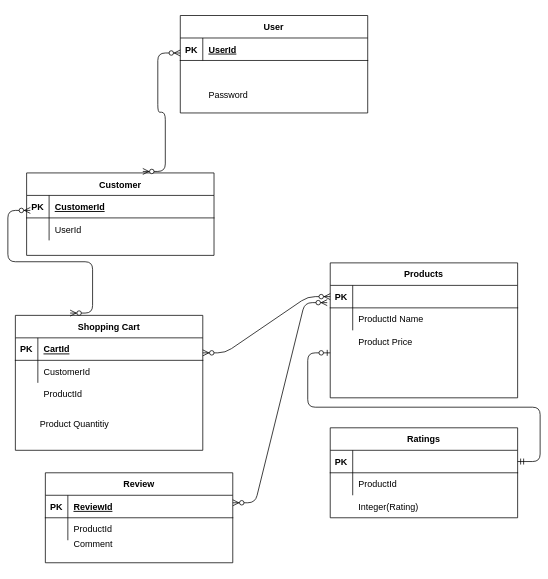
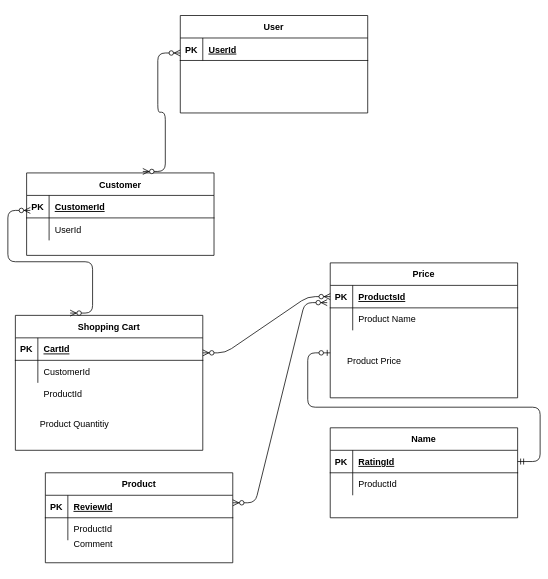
  <mxCell id="0" />
  <mxCell id="1" parent="0" />
  <mxCell id="2" value="User" style="shape=table;startSize=30;container=1;collapsible=1;childLayout=tableLayout;fixedRows=1;rowLines=0;fontStyle=1;align=center;resizeLast=1;" parent="1" vertex="1"><mxGeometry x="240" y="20" width="250" height="130" as="geometry" /></mxCell>
  <mxCell id="3" value="" style="shape=partialRectangle;collapsible=0;dropTarget=0;pointerEvents=0;fillColor=none;points=[[0,0.5],[1,0.5]];portConstraint=eastwest;top=0;left=0;right=0;bottom=1;" parent="2" vertex="1"><mxGeometry y="30" width="250" height="30" as="geometry" /></mxCell>
  <mxCell id="4" value="PK" style="shape=partialRectangle;overflow=hidden;connectable=0;fillColor=none;top=0;left=0;bottom=0;right=0;fontStyle=1;" parent="3" vertex="1"><mxGeometry width="30" height="30" as="geometry" /></mxCell>
  <mxCell id="5" value="UserId" style="shape=partialRectangle;overflow=hidden;connectable=0;fillColor=none;top=0;left=0;bottom=0;right=0;align=left;spacingLeft=6;fontStyle=5;" parent="3" vertex="1"><mxGeometry x="30" width="220" height="30" as="geometry" /></mxCell>
  <mxCell id="6" value="" style="shape=partialRectangle;collapsible=0;dropTarget=0;pointerEvents=0;fillColor=none;points=[[0,0.5],[1,0.5]];portConstraint=eastwest;top=0;left=0;right=0;bottom=0;" parent="2" vertex="1"><mxGeometry y="60" width="250" height="30" as="geometry" /></mxCell>
  <mxCell id="7" value="" style="shape=partialRectangle;overflow=hidden;connectable=0;fillColor=none;top=0;left=0;bottom=0;right=0;" parent="6" vertex="1"><mxGeometry width="30" height="30" as="geometry" /></mxCell>
  <mxCell id="8" value="Customer" style="shape=table;startSize=30;container=1;collapsible=1;childLayout=tableLayout;fixedRows=1;rowLines=0;fontStyle=1;align=center;resizeLast=1;" vertex="1" parent="1"><mxGeometry x="35" y="230" width="250" height="110" as="geometry" /></mxCell>
  <mxCell id="9" value="" style="shape=partialRectangle;collapsible=0;dropTarget=0;pointerEvents=0;fillColor=none;points=[[0,0.5],[1,0.5]];portConstraint=eastwest;top=0;left=0;right=0;bottom=1;" vertex="1" parent="8"><mxGeometry y="30" width="250" height="30" as="geometry" /></mxCell>
  <mxCell id="10" value="PK" style="shape=partialRectangle;overflow=hidden;connectable=0;fillColor=none;top=0;left=0;bottom=0;right=0;fontStyle=1;" vertex="1" parent="9"><mxGeometry width="30" height="30" as="geometry" /></mxCell>
  <mxCell id="11" value="CustomerId" style="shape=partialRectangle;overflow=hidden;connectable=0;fillColor=none;top=0;left=0;bottom=0;right=0;align=left;spacingLeft=6;fontStyle=5;" vertex="1" parent="9"><mxGeometry x="30" width="220" height="30" as="geometry" /></mxCell>
  <mxCell id="12" value="" style="shape=partialRectangle;collapsible=0;dropTarget=0;pointerEvents=0;fillColor=none;points=[[0,0.5],[1,0.5]];portConstraint=eastwest;top=0;left=0;right=0;bottom=0;" vertex="1" parent="8"><mxGeometry y="60" width="250" height="30" as="geometry" /></mxCell>
  <mxCell id="13" value="" style="shape=partialRectangle;overflow=hidden;connectable=0;fillColor=none;top=0;left=0;bottom=0;right=0;" vertex="1" parent="12"><mxGeometry width="30" height="30" as="geometry" /></mxCell>
  <mxCell id="14" value="UserId" style="shape=partialRectangle;overflow=hidden;connectable=0;fillColor=none;top=0;left=0;bottom=0;right=0;align=left;spacingLeft=6;" vertex="1" parent="12"><mxGeometry x="30" width="220" height="30" as="geometry" /></mxCell>
  <mxCell id="15" value="Shopping Cart" style="shape=table;startSize=30;container=1;collapsible=1;childLayout=tableLayout;fixedRows=1;rowLines=0;fontStyle=1;align=center;resizeLast=1;" vertex="1" parent="1"><mxGeometry x="20" y="420" width="250" height="180" as="geometry" /></mxCell>
  <mxCell id="16" value="" style="shape=partialRectangle;collapsible=0;dropTarget=0;pointerEvents=0;fillColor=none;points=[[0,0.5],[1,0.5]];portConstraint=eastwest;top=0;left=0;right=0;bottom=1;" vertex="1" parent="15"><mxGeometry y="30" width="250" height="30" as="geometry" /></mxCell>
  <mxCell id="17" value="PK" style="shape=partialRectangle;overflow=hidden;connectable=0;fillColor=none;top=0;left=0;bottom=0;right=0;fontStyle=1;" vertex="1" parent="16"><mxGeometry width="30" height="30" as="geometry" /></mxCell>
  <mxCell id="18" value="CartId" style="shape=partialRectangle;overflow=hidden;connectable=0;fillColor=none;top=0;left=0;bottom=0;right=0;align=left;spacingLeft=6;fontStyle=5;" vertex="1" parent="16"><mxGeometry x="30" width="220" height="30" as="geometry" /></mxCell>
  <mxCell id="19" value="" style="shape=partialRectangle;collapsible=0;dropTarget=0;pointerEvents=0;fillColor=none;points=[[0,0.5],[1,0.5]];portConstraint=eastwest;top=0;left=0;right=0;bottom=0;" vertex="1" parent="15"><mxGeometry y="60" width="250" height="30" as="geometry" /></mxCell>
  <mxCell id="20" value="" style="shape=partialRectangle;overflow=hidden;connectable=0;fillColor=none;top=0;left=0;bottom=0;right=0;" vertex="1" parent="19"><mxGeometry width="30" height="30" as="geometry" /></mxCell>
  <mxCell id="21" value="CustomerId" style="shape=partialRectangle;overflow=hidden;connectable=0;fillColor=none;top=0;left=0;bottom=0;right=0;align=left;spacingLeft=6;" vertex="1" parent="19"><mxGeometry x="30" width="220" height="30" as="geometry" /></mxCell>
- <mxCell id="22" value="Products" style="shape=table;startSize=30;container=1;collapsible=1;childLayout=tableLayout;fixedRows=1;rowLines=0;fontStyle=1;align=center;resizeLast=1;" vertex="1" parent="1"><mxGeometry x="440" y="350" width="250" height="180" as="geometry" /></mxCell>
+ <mxCell id="22" value="Price" style="shape=table;startSize=30;container=1;collapsible=1;childLayout=tableLayout;fixedRows=1;rowLines=0;fontStyle=1;align=center;resizeLast=1;" vertex="1" parent="1"><mxGeometry x="440" y="350" width="250" height="180" as="geometry" /></mxCell>
  <mxCell id="23" value="" style="shape=partialRectangle;collapsible=0;dropTarget=0;pointerEvents=0;fillColor=none;points=[[0,0.5],[1,0.5]];portConstraint=eastwest;top=0;left=0;right=0;bottom=1;" vertex="1" parent="22"><mxGeometry y="30" width="250" height="30" as="geometry" /></mxCell>
  <mxCell id="24" value="PK" style="shape=partialRectangle;overflow=hidden;connectable=0;fillColor=none;top=0;left=0;bottom=0;right=0;fontStyle=1;" vertex="1" parent="23"><mxGeometry width="30" height="30" as="geometry" /></mxCell>
+ <mxCell id="25" value="ProductsId" style="shape=partialRectangle;overflow=hidden;connectable=0;fillColor=none;top=0;left=0;bottom=0;right=0;align=left;spacingLeft=6;fontStyle=5;" vertex="1" parent="23"><mxGeometry x="30" width="220" height="30" as="geometry" /></mxCell>
  <mxCell id="26" value="" style="shape=partialRectangle;collapsible=0;dropTarget=0;pointerEvents=0;fillColor=none;points=[[0,0.5],[1,0.5]];portConstraint=eastwest;top=0;left=0;right=0;bottom=0;" vertex="1" parent="22"><mxGeometry y="60" width="250" height="30" as="geometry" /></mxCell>
  <mxCell id="27" value="" style="shape=partialRectangle;overflow=hidden;connectable=0;fillColor=none;top=0;left=0;bottom=0;right=0;" vertex="1" parent="26"><mxGeometry width="30" height="30" as="geometry" /></mxCell>
- <mxCell id="28" value="ProductId Name" style="shape=partialRectangle;overflow=hidden;connectable=0;fillColor=none;top=0;left=0;bottom=0;right=0;align=left;spacingLeft=6;" vertex="1" parent="26"><mxGeometry x="30" width="220" height="30" as="geometry" /></mxCell>
- <mxCell id="29" value="Product Price" style="shape=partialRectangle;overflow=hidden;connectable=0;fillColor=none;top=0;left=0;bottom=0;right=0;align=left;spacingLeft=6;" vertex="1" parent="1"><mxGeometry x="470" y="440" width="220" height="30" as="geometry" /></mxCell>
+ <mxCell id="28" value="Product Name" style="shape=partialRectangle;overflow=hidden;connectable=0;fillColor=none;top=0;left=0;bottom=0;right=0;align=left;spacingLeft=6;" vertex="1" parent="26"><mxGeometry x="30" width="220" height="30" as="geometry" /></mxCell>
+ <mxCell id="29" value="Product Price" style="shape=partialRectangle;overflow=hidden;connectable=0;fillColor=none;top=0;left=0;bottom=0;right=0;align=left;spacingLeft=6;" vertex="1" parent="1"><mxGeometry x="455" y="465" width="220" height="30" as="geometry" /></mxCell>
  <mxCell id="30" value="ProductId" style="shape=partialRectangle;overflow=hidden;connectable=0;fillColor=none;top=0;left=0;bottom=0;right=0;align=left;spacingLeft=6;" vertex="1" parent="1"><mxGeometry x="50" y="510" width="220" height="30" as="geometry" /></mxCell>
  <mxCell id="31" value="Product Quantitiy" style="shape=partialRectangle;overflow=hidden;connectable=0;fillColor=none;top=0;left=0;bottom=0;right=0;align=left;spacingLeft=6;" vertex="1" parent="1"><mxGeometry x="45" y="550" width="220" height="30" as="geometry" /></mxCell>
- <mxCell id="32" value="Password" style="shape=partialRectangle;overflow=hidden;connectable=0;fillColor=none;top=0;left=0;bottom=0;right=0;align=left;spacingLeft=6;" vertex="1" parent="1"><mxGeometry x="270" y="110" width="220" height="30" as="geometry" /></mxCell>
  <mxCell id="33" value="" style="edgeStyle=entityRelationEdgeStyle;fontSize=12;html=1;endArrow=ERzeroToMany;endFill=1;startArrow=ERzeroToMany;entryX=0;entryY=0.667;entryDx=0;entryDy=0;entryPerimeter=0;exitX=0.62;exitY=-0.018;exitDx=0;exitDy=0;exitPerimeter=0;" edge="1" parent="1" source="8" target="3"><mxGeometry width="100" height="100" relative="1" as="geometry"><mxPoint x="120" y="220" as="sourcePoint" /><mxPoint x="220" y="120" as="targetPoint" /></mxGeometry></mxCell>
  <mxCell id="34" value="" style="edgeStyle=entityRelationEdgeStyle;fontSize=12;html=1;endArrow=ERzeroToMany;endFill=1;startArrow=ERzeroToMany;exitX=0.292;exitY=-0.017;exitDx=0;exitDy=0;exitPerimeter=0;" edge="1" parent="1" source="15"><mxGeometry width="100" height="100" relative="1" as="geometry"><mxPoint x="130" y="450" as="sourcePoint" /><mxPoint x="40" y="280" as="targetPoint" /></mxGeometry></mxCell>
  <mxCell id="35" value="" style="edgeStyle=entityRelationEdgeStyle;fontSize=12;html=1;endArrow=ERzeroToMany;endFill=1;startArrow=ERzeroToMany;" edge="1" parent="1" target="23"><mxGeometry width="100" height="100" relative="1" as="geometry"><mxPoint x="270" y="470" as="sourcePoint" /><mxPoint x="370" y="370" as="targetPoint" /></mxGeometry></mxCell>
- <mxCell id="36" value="Ratings" style="shape=table;startSize=30;container=1;collapsible=1;childLayout=tableLayout;fixedRows=1;rowLines=0;fontStyle=1;align=center;resizeLast=1;" vertex="1" parent="1"><mxGeometry x="440" y="570" width="250" height="120" as="geometry" /></mxCell>
+ <mxCell id="36" value="Name" style="shape=table;startSize=30;container=1;collapsible=1;childLayout=tableLayout;fixedRows=1;rowLines=0;fontStyle=1;align=center;resizeLast=1;" vertex="1" parent="1"><mxGeometry x="440" y="570" width="250" height="120" as="geometry" /></mxCell>
  <mxCell id="37" value="" style="shape=partialRectangle;collapsible=0;dropTarget=0;pointerEvents=0;fillColor=none;points=[[0,0.5],[1,0.5]];portConstraint=eastwest;top=0;left=0;right=0;bottom=1;" vertex="1" parent="36"><mxGeometry y="30" width="250" height="30" as="geometry" /></mxCell>
  <mxCell id="38" value="PK" style="shape=partialRectangle;overflow=hidden;connectable=0;fillColor=none;top=0;left=0;bottom=0;right=0;fontStyle=1;" vertex="1" parent="37"><mxGeometry width="30" height="30" as="geometry" /></mxCell>
+ <mxCell id="39" value="RatingId" style="shape=partialRectangle;overflow=hidden;connectable=0;fillColor=none;top=0;left=0;bottom=0;right=0;align=left;spacingLeft=6;fontStyle=5;" vertex="1" parent="37"><mxGeometry x="30" width="220" height="30" as="geometry" /></mxCell>
  <mxCell id="40" value="" style="shape=partialRectangle;collapsible=0;dropTarget=0;pointerEvents=0;fillColor=none;points=[[0,0.5],[1,0.5]];portConstraint=eastwest;top=0;left=0;right=0;bottom=0;" vertex="1" parent="36"><mxGeometry y="60" width="250" height="30" as="geometry" /></mxCell>
  <mxCell id="41" value="" style="shape=partialRectangle;overflow=hidden;connectable=0;fillColor=none;top=0;left=0;bottom=0;right=0;" vertex="1" parent="40"><mxGeometry width="30" height="30" as="geometry" /></mxCell>
  <mxCell id="42" value="ProductId" style="shape=partialRectangle;overflow=hidden;connectable=0;fillColor=none;top=0;left=0;bottom=0;right=0;align=left;spacingLeft=6;" vertex="1" parent="40"><mxGeometry x="30" width="220" height="30" as="geometry" /></mxCell>
- <mxCell id="43" value="Integer(Rating)" style="shape=partialRectangle;overflow=hidden;connectable=0;fillColor=none;top=0;left=0;bottom=0;right=0;align=left;spacingLeft=6;" vertex="1" parent="1"><mxGeometry x="470" y="660" width="220" height="30" as="geometry" /></mxCell>
- <mxCell id="44" value="Review" style="shape=table;startSize=30;container=1;collapsible=1;childLayout=tableLayout;fixedRows=1;rowLines=0;fontStyle=1;align=center;resizeLast=1;" vertex="1" parent="1"><mxGeometry x="60" y="630" width="250" height="120" as="geometry" /></mxCell>
+ <mxCell id="44" value="Product" style="shape=table;startSize=30;container=1;collapsible=1;childLayout=tableLayout;fixedRows=1;rowLines=0;fontStyle=1;align=center;resizeLast=1;" vertex="1" parent="1"><mxGeometry x="60" y="630" width="250" height="120" as="geometry" /></mxCell>
  <mxCell id="45" value="" style="shape=partialRectangle;collapsible=0;dropTarget=0;pointerEvents=0;fillColor=none;points=[[0,0.5],[1,0.5]];portConstraint=eastwest;top=0;left=0;right=0;bottom=1;" vertex="1" parent="44"><mxGeometry y="30" width="250" height="30" as="geometry" /></mxCell>
  <mxCell id="46" value="PK" style="shape=partialRectangle;overflow=hidden;connectable=0;fillColor=none;top=0;left=0;bottom=0;right=0;fontStyle=1;" vertex="1" parent="45"><mxGeometry width="30" height="30" as="geometry" /></mxCell>
  <mxCell id="47" value="ReviewId" style="shape=partialRectangle;overflow=hidden;connectable=0;fillColor=none;top=0;left=0;bottom=0;right=0;align=left;spacingLeft=6;fontStyle=5;" vertex="1" parent="45"><mxGeometry x="30" width="220" height="30" as="geometry" /></mxCell>
  <mxCell id="48" value="" style="shape=partialRectangle;collapsible=0;dropTarget=0;pointerEvents=0;fillColor=none;points=[[0,0.5],[1,0.5]];portConstraint=eastwest;top=0;left=0;right=0;bottom=0;" vertex="1" parent="44"><mxGeometry y="60" width="250" height="30" as="geometry" /></mxCell>
  <mxCell id="49" value="" style="shape=partialRectangle;overflow=hidden;connectable=0;fillColor=none;top=0;left=0;bottom=0;right=0;" vertex="1" parent="48"><mxGeometry width="30" height="30" as="geometry" /></mxCell>
  <mxCell id="50" value="ProductId" style="shape=partialRectangle;overflow=hidden;connectable=0;fillColor=none;top=0;left=0;bottom=0;right=0;align=left;spacingLeft=6;" vertex="1" parent="48"><mxGeometry x="30" width="220" height="30" as="geometry" /></mxCell>
  <mxCell id="51" value="Comment" style="shape=partialRectangle;overflow=hidden;connectable=0;fillColor=none;top=0;left=0;bottom=0;right=0;align=left;spacingLeft=6;" vertex="1" parent="1"><mxGeometry x="90" y="710" width="220" height="30" as="geometry" /></mxCell>
  <mxCell id="52" value="" style="edgeStyle=entityRelationEdgeStyle;fontSize=12;html=1;endArrow=ERzeroToOne;startArrow=ERmandOne;exitX=1;exitY=0.5;exitDx=0;exitDy=0;" edge="1" parent="1" source="37"><mxGeometry width="100" height="100" relative="1" as="geometry"><mxPoint x="340" y="570" as="sourcePoint" /><mxPoint x="440" y="470" as="targetPoint" /></mxGeometry></mxCell>
  <mxCell id="53" value="" style="edgeStyle=entityRelationEdgeStyle;fontSize=12;html=1;endArrow=ERzeroToMany;endFill=1;startArrow=ERzeroToMany;entryX=-0.016;entryY=0.767;entryDx=0;entryDy=0;entryPerimeter=0;" edge="1" parent="1" target="23"><mxGeometry width="100" height="100" relative="1" as="geometry"><mxPoint x="310" y="670" as="sourcePoint" /><mxPoint x="410" y="570" as="targetPoint" /></mxGeometry></mxCell>
